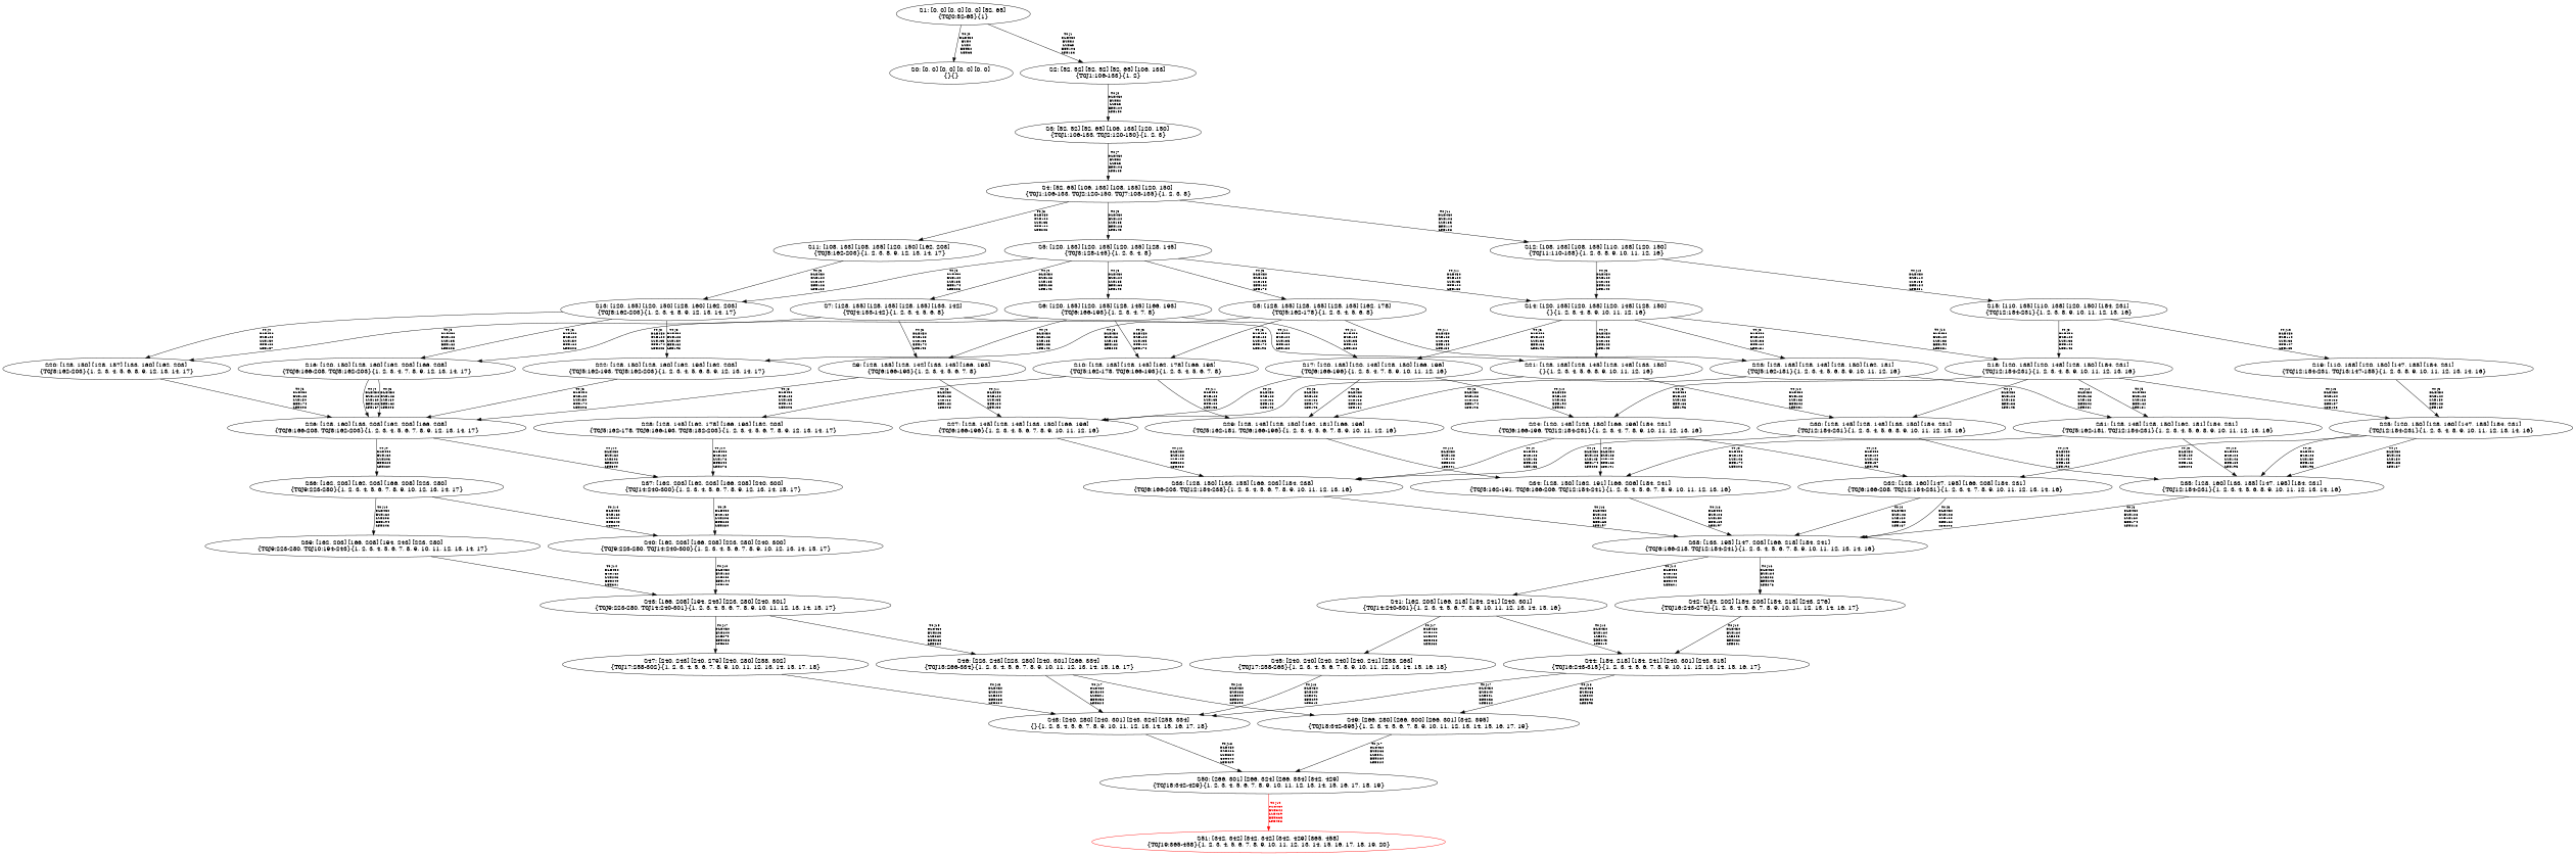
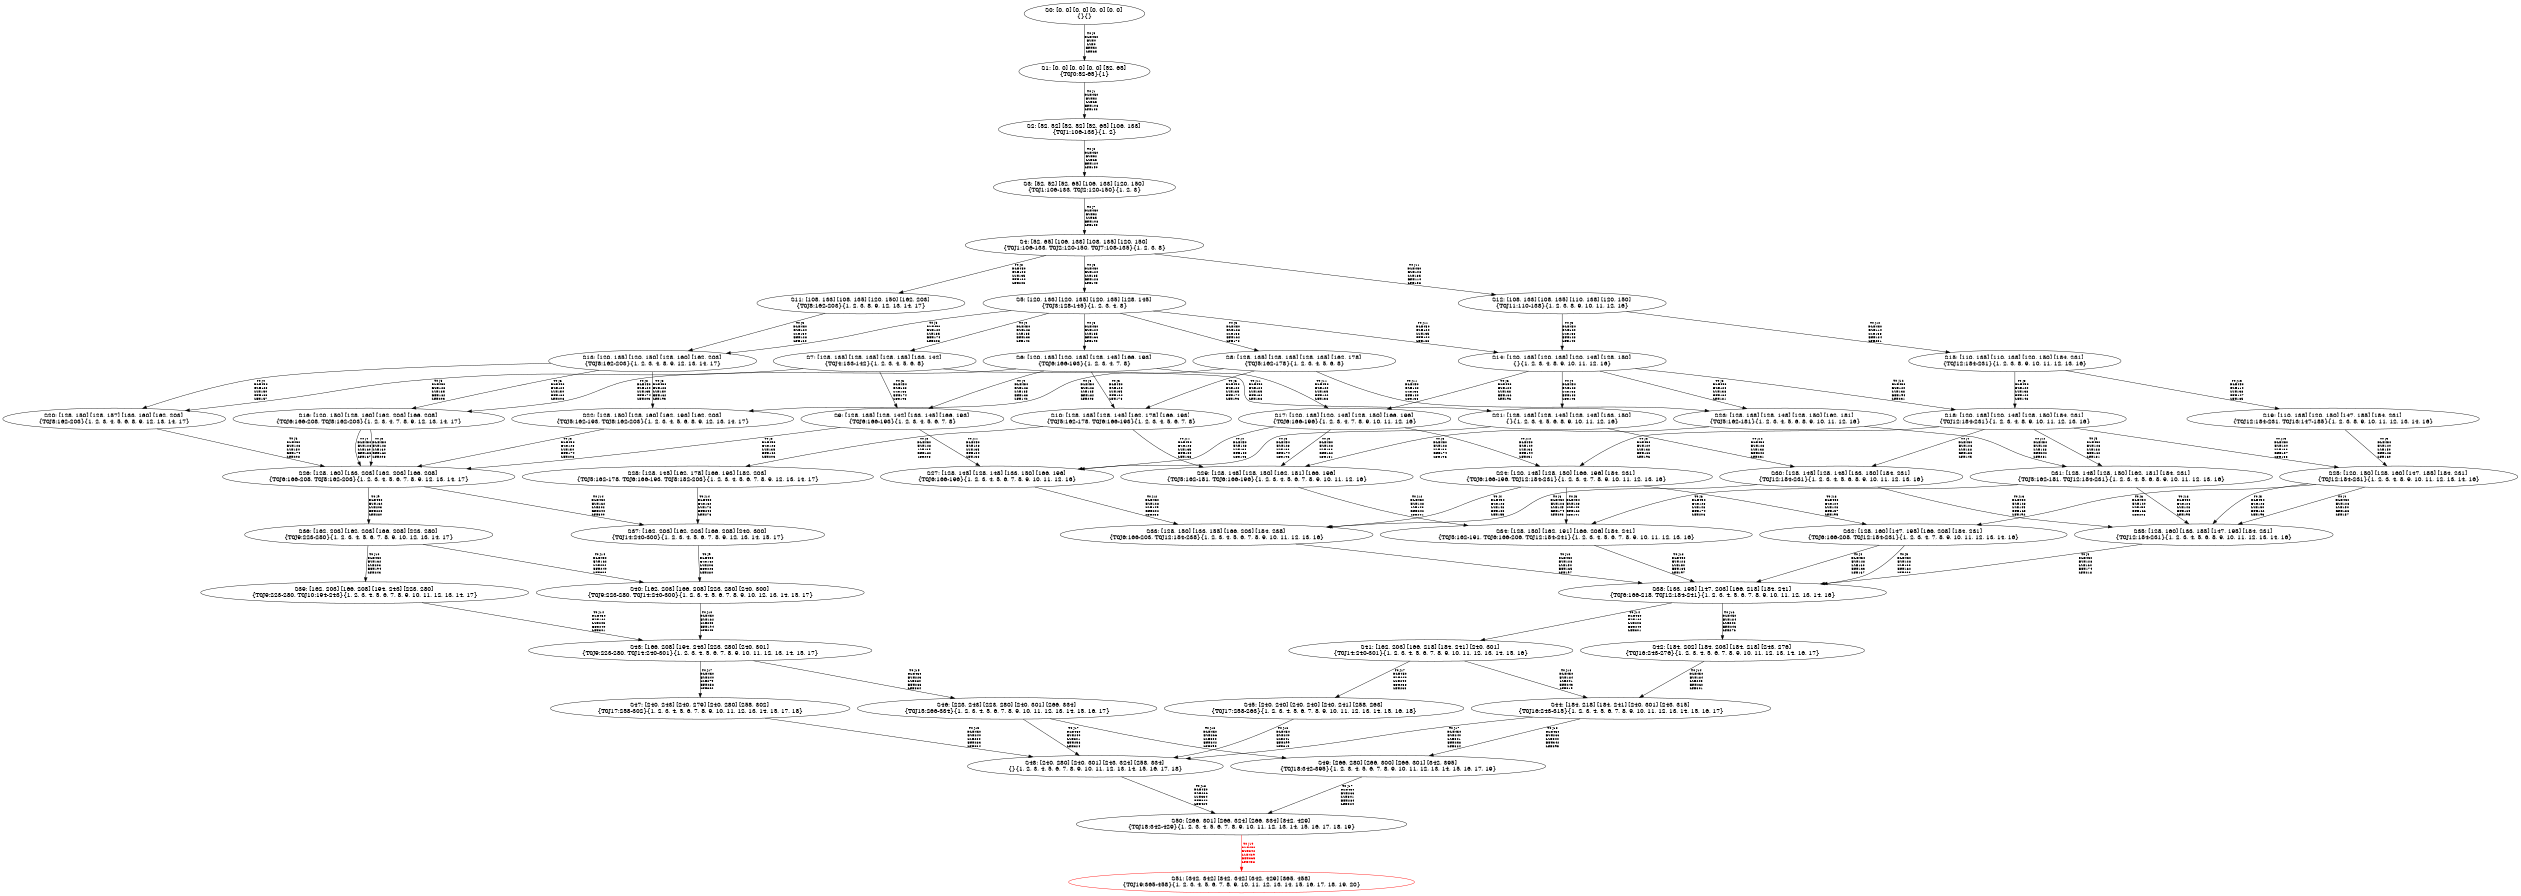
  digraph {
    edge [fontsize=8]
    n1 [label="S0: [0, 0] [0, 0] [0, 0] [0, 0] \n{}{}"]
    n2 [label="S1: [0, 0] [0, 0] [0, 0] [52, 65] \n{T0J0:52-65}{1}"]
    n3 [label="S2: [52, 52] [52, 52] [52, 65] [106, 133] \n{T0J1:106-133}{1, 2}"]
    n4 [label="S3: [52, 52] [52, 65] [106, 133] [120, 150] \n{T0J1:106-133, T0J2:120-150}{1, 2, 3}"]
    n5 [label="S4: [52, 65] [106, 133] [108, 135] [120, 150] \n{T0J1:106-133, T0J2:120-150, T0J7:108-135}{1, 2, 3, 8}"]
    n6 [label="S5: [120, 133] [120, 135] [120, 135] [128, 145] \n{T0J3:128-145}{1, 2, 3, 4, 8}"]
    n7 [label="S11: [108, 133] [108, 135] [120, 150] [162, 203] \n{T0J8:162-203}{1, 2, 3, 8, 9, 12, 13, 14, 17}"]
    n8 [label="S12: [108, 133] [108, 135] [110, 138] [120, 150] \n{T0J11:110-138}{1, 2, 3, 8, 9, 10, 11, 12, 16}"]
    n9 [label="S6: [120, 135] [120, 135] [128, 145] [166, 193] \n{T0J6:166-193}{1, 2, 3, 4, 7, 8}"]
    n10 [label="S7: [128, 135] [128, 135] [128, 135] [133, 142] \n{T0J4:133-142}{1, 2, 3, 4, 5, 6, 8}"]
    n11 [label="S8: [128, 135] [128, 135] [128, 135] [162, 178] \n{T0J5:162-178}{1, 2, 3, 4, 5, 6, 8}"]
    n12 [label="S13: [120, 135] [120, 150] [128, 160] [162, 203] \n{T0J8:162-203}{1, 2, 3, 4, 8, 9, 12, 13, 14, 17}"]
    n13 [label="S14: [120, 135] [120, 138] [120, 148] [128, 150] \n{}{1, 2, 3, 4, 8, 9, 10, 11, 12, 16}"]
    n14 [label="S9: [128, 135] [128, 142] [133, 145] [166, 193] \n{T0J6:166-193}{1, 2, 3, 4, 5, 6, 7, 8}"]
    n15 [label="S10: [128, 135] [128, 145] [162, 178] [166, 193] \n{T0J5:162-178, T0J6:166-193}{1, 2, 3, 4, 5, 6, 7, 8}"]
    n16 [label="S16: [120, 150] [128, 160] [162, 203] [166, 208] \n{T0J6:166-208, T0J8:162-203}{1, 2, 3, 4, 7, 8, 9, 12, 13, 14, 17}"]
    n17 [label="S17: [120, 138] [120, 148] [128, 150] [166, 196] \n{T0J6:166-196}{1, 2, 3, 4, 7, 8, 9, 10, 11, 12, 16}"]
    n18 [label="S20: [128, 150] [128, 157] [133, 160] [162, 203] \n{T0J8:162-203}{1, 2, 3, 4, 5, 6, 8, 9, 12, 13, 14, 17}"]
    n19 [label="S21: [128, 138] [128, 145] [128, 148] [133, 150] \n{}{1, 2, 3, 4, 5, 6, 8, 9, 10, 11, 12, 16}"]
    n20 [label="S22: [128, 150] [128, 160] [162, 193] [162, 203] \n{T0J5:162-193, T0J8:162-203}{1, 2, 3, 4, 5, 6, 8, 9, 12, 13, 14, 17}"]
    n21 [label="S23: [128, 138] [128, 148] [128, 150] [162, 181] \n{T0J5:162-181}{1, 2, 3, 4, 5, 6, 8, 9, 10, 11, 12, 16}"]
    n22 [label="S26: [128, 160] [133, 203] [162, 203] [166, 208] \n{T0J6:166-208, T0J8:162-203}{1, 2, 3, 4, 5, 6, 7, 8, 9, 12, 13, 14, 17}"]
    n23 [label="S27: [128, 145] [128, 148] [133, 150] [166, 196] \n{T0J6:166-196}{1, 2, 3, 4, 5, 6, 7, 8, 9, 10, 11, 12, 16}"]
    n24 [label="S28: [128, 145] [162, 178] [166, 193] [182, 203] \n{T0J5:162-178, T0J6:166-193, T0J8:182-203}{1, 2, 3, 4, 5, 6, 7, 8, 9, 12, 13, 14, 17}"]
    n25 [label="S29: [128, 148] [128, 150] [162, 181] [166, 196] \n{T0J5:162-181, T0J6:166-196}{1, 2, 3, 4, 5, 6, 7, 8, 9, 10, 11, 12, 16}"]
    n26 [label="S15: [110, 135] [110, 138] [120, 150] [184, 231] \n{T0J12:184-231}{1, 2, 3, 8, 9, 10, 11, 12, 13, 16}"]
    n27 [label="S18: [120, 138] [120, 148] [128, 150] [184, 231] \n{T0J12:184-231}{1, 2, 3, 4, 8, 9, 10, 11, 12, 13, 16}"]
    n28 [label="S19: [110, 138] [120, 150] [147, 185] [184, 231] \n{T0J12:184-231, T0J13:147-185}{1, 2, 3, 8, 9, 10, 11, 12, 13, 14, 16}"]
    n29 [label="S24: [120, 148] [128, 150] [166, 196] [184, 231] \n{T0J6:166-196, T0J12:184-231}{1, 2, 3, 4, 7, 8, 9, 10, 11, 12, 13, 16}"]
    n30 [label="S25: [120, 150] [128, 160] [147, 185] [184, 231] \n{T0J12:184-231}{1, 2, 3, 4, 8, 9, 10, 11, 12, 13, 14, 16}"]
    n31 [label="S30: [128, 145] [128, 148] [133, 150] [184, 231] \n{T0J12:184-231}{1, 2, 3, 4, 5, 6, 8, 9, 10, 11, 12, 13, 16}"]
    n32 [label="S31: [128, 148] [128, 150] [162, 181] [184, 231] \n{T0J5:162-181, T0J12:184-231}{1, 2, 3, 4, 5, 6, 8, 9, 10, 11, 12, 13, 16}"]
    n33 [label="S32: [128, 160] [147, 195] [166, 208] [184, 231] \n{T0J6:166-208, T0J12:184-231}{1, 2, 3, 4, 7, 8, 9, 10, 11, 12, 13, 14, 16}"]
    n34 [label="S33: [128, 150] [133, 155] [166, 203] [184, 238] \n{T0J6:166-203, T0J12:184-238}{1, 2, 3, 4, 5, 6, 7, 8, 9, 10, 11, 12, 13, 16}"]
    n35 [label="S34: [128, 150] [162, 191] [166, 206] [184, 241] \n{T0J5:162-191, T0J6:166-206, T0J12:184-241}{1, 2, 3, 4, 5, 6, 7, 8, 9, 10, 11, 12, 13, 16}"]
    n36 [label="S35: [128, 160] [133, 185] [147, 195] [184, 231] \n{T0J12:184-231}{1, 2, 3, 4, 5, 6, 8, 9, 10, 11, 12, 13, 14, 16}"]
    n37 [label="S36: [162, 203] [162, 203] [166, 208] [223, 280] \n{T0J9:223-280}{1, 2, 3, 4, 5, 6, 7, 8, 9, 10, 12, 13, 14, 17}"]
    n38 [label="S37: [162, 203] [162, 203] [166, 208] [240, 300] \n{T0J14:240-300}{1, 2, 3, 4, 5, 6, 7, 8, 9, 12, 13, 14, 15, 17}"]
    n39 [label="S38: [133, 195] [147, 203] [166, 218] [184, 241] \n{T0J6:166-218, T0J12:184-241}{1, 2, 3, 4, 5, 6, 7, 8, 9, 10, 11, 12, 13, 14, 16}"]
    n40 [label="S39: [162, 203] [166, 208] [194, 243] [223, 280] \n{T0J9:223-280, T0J10:194-243}{1, 2, 3, 4, 5, 6, 7, 8, 9, 10, 11, 12, 13, 14, 17}"]
    n41 [label="S40: [162, 203] [166, 208] [223, 280] [240, 300] \n{T0J9:223-280, T0J14:240-300}{1, 2, 3, 4, 5, 6, 7, 8, 9, 10, 12, 13, 14, 15, 17}"]
    n42 [label="S41: [162, 203] [166, 218] [184, 241] [240, 301] \n{T0J14:240-301}{1, 2, 3, 4, 5, 6, 7, 8, 9, 10, 11, 12, 13, 14, 15, 16}"]
    n43 [label="S42: [184, 202] [184, 203] [184, 218] [243, 276] \n{T0J16:243-276}{1, 2, 3, 4, 5, 6, 7, 8, 9, 10, 11, 12, 13, 14, 16, 17}"]
    n44 [label="S43: [166, 208] [194, 243] [223, 280] [240, 301] \n{T0J9:223-280, T0J14:240-301}{1, 2, 3, 4, 5, 6, 7, 8, 9, 10, 11, 12, 13, 14, 15, 17}"]
    n45 [label="S44: [184, 218] [184, 241] [240, 301] [243, 315] \n{T0J16:243-315}{1, 2, 3, 4, 5, 6, 7, 8, 9, 10, 11, 12, 13, 14, 15, 16, 17}"]
    n46 [label="S45: [240, 240] [240, 240] [240, 241] [258, 263] \n{T0J17:258-263}{1, 2, 3, 4, 5, 6, 7, 8, 9, 10, 11, 12, 13, 14, 15, 16, 18}"]
    n47 [label="S46: [223, 243] [223, 280] [240, 301] [266, 334] \n{T0J15:266-334}{1, 2, 3, 4, 5, 6, 7, 8, 9, 10, 11, 12, 13, 14, 15, 16, 17}"]
    n48 [label="S47: [240, 243] [240, 279] [240, 280] [258, 302] \n{T0J17:258-302}{1, 2, 3, 4, 5, 6, 7, 8, 9, 10, 11, 12, 13, 14, 15, 17, 18}"]
    n49 [label="S48: [240, 280] [240, 301] [243, 324] [258, 334] \n{}{1, 2, 3, 4, 5, 6, 7, 8, 9, 10, 11, 12, 13, 14, 15, 16, 17, 18}"]
    n50 [label="S49: [266, 280] [266, 300] [266, 301] [342, 395] \n{T0J18:342-395}{1, 2, 3, 4, 5, 6, 7, 8, 9, 10, 11, 12, 13, 14, 15, 16, 17, 19}"]
    n51 [label="S50: [266, 301] [266, 324] [266, 334] [342, 429] \n{T0J18:342-429}{1, 2, 3, 4, 5, 6, 7, 8, 9, 10, 11, 12, 13, 14, 15, 16, 17, 18, 19}"]
    n52 [color=Red label="S51: [342, 342] [342, 342] [342, 429] [365, 458] \n{T0J19:365-458}{1, 2, 3, 4, 5, 6, 7, 8, 9, 10, 11, 12, 13, 14, 15, 16, 17, 18, 19, 20}"]
-   n2 -> n1 [label="T0 J0\nDL=450\nES=0\nLS=0\nEF=52\nLF=65"]
+   n1 -> n2 [label="T0 J0\nDL=450\nES=0\nLS=0\nEF=52\nLF=65"]
    n2 -> n3 [label="T0 J1\nDL=450\nES=52\nLS=65\nEF=106\nLF=133"]
    n3 -> n4 [label="T0 J2\nDL=450\nES=52\nLS=65\nEF=120\nLF=150"]
    n4 -> n5 [label="T0 J7\nDL=450\nES=52\nLS=65\nEF=108\nLF=135"]
    n5 -> n6 [label="T0 J3\nDL=450\nES=120\nLS=135\nEF=128\nLF=145"]
    n5 -> n7 [label="T0 J8\nDL=450\nES=108\nLS=135\nEF=162\nLF=203"]
    n5 -> n8 [label="T0 J11\nDL=450\nES=108\nLS=135\nEF=110\nLF=138"]
    n6 -> n9 [label="T0 J6\nDL=450\nES=120\nLS=135\nEF=166\nLF=193"]
    n6 -> n10 [label="T0 J4\nDL=450\nES=128\nLS=135\nEF=133\nLF=142"]
    n6 -> n11 [label="T0 J5\nDL=450\nES=128\nLS=135\nEF=162\nLF=178"]
    n6 -> n12 [label="T0 J8\nDL=450\nES=120\nLS=135\nEF=174\nLF=203"]
    n6 -> n13 [label="T0 J11\nDL=450\nES=120\nLS=135\nEF=122\nLF=138"]
    n7 -> n12 [label="T0 J3\nDL=450\nES=120\nLS=150\nEF=128\nLF=160"]
    n8 -> n13 [label="T0 J3\nDL=450\nES=120\nLS=138\nEF=128\nLF=148"]
    n8 -> n26 [label="T0 J12\nDL=450\nES=110\nLS=138\nEF=184\nLF=231"]
    n9 -> n14 [label="T0 J4\nDL=450\nES=128\nLS=135\nEF=133\nLF=142"]
    n9 -> n15 [label="T0 J5\nDL=450\nES=128\nLS=135\nEF=162\nLF=178"]
    n9 -> n16 [label="T0 J8\nDL=450\nES=120\nLS=135\nEF=174\nLF=203"]
    n9 -> n17 [label="T0 J11\nDL=450\nES=120\nLS=135\nEF=122\nLF=138"]
    n10 -> n14 [label="T0 J6\nDL=450\nES=128\nLS=135\nEF=174\nLF=193"]
    n10 -> n18 [label="T0 J8\nDL=450\nES=128\nLS=135\nEF=182\nLF=203"]
    n10 -> n19 [label="T0 J11\nDL=450\nES=128\nLS=135\nEF=130\nLF=138"]
    n11 -> n15 [label="T0 J6\nDL=450\nES=128\nLS=135\nEF=174\nLF=193"]
    n11 -> n20 [label="T0 J8\nDL=450\nES=128\nLS=135\nEF=182\nLF=203"]
    n11 -> n21 [label="T0 J11\nDL=450\nES=128\nLS=135\nEF=130\nLF=138"]
    n12 -> n16 [label="T0 J6\nDL=450\nES=120\nLS=150\nEF=166\nLF=208"]
    n12 -> n18 [label="T0 J4\nDL=450\nES=128\nLS=150\nEF=133\nLF=157"]
    n12 -> n20 [label="T0 J5\nDL=450\nES=128\nLS=150\nEF=162\nLF=193"]
    n13 -> n17 [label="T0 J6\nDL=450\nES=120\nLS=138\nEF=166\nLF=196"]
    n13 -> n19 [label="T0 J4\nDL=450\nES=128\nLS=138\nEF=133\nLF=145"]
    n13 -> n21 [label="T0 J5\nDL=450\nES=128\nLS=138\nEF=162\nLF=181"]
    n13 -> n27 [label="T0 J12\nDL=450\nES=120\nLS=138\nEF=194\nLF=231"]
    n14 -> n22 [label="T0 J8\nDL=450\nES=128\nLS=135\nEF=182\nLF=203"]
    n14 -> n23 [label="T0 J11\nDL=450\nES=128\nLS=135\nEF=130\nLF=138"]
    n15 -> n24 [label="T0 J8\nDL=450\nES=128\nLS=135\nEF=182\nLF=203"]
    n15 -> n25 [label="T0 J11\nDL=450\nES=128\nLS=135\nEF=130\nLF=138"]
    n16 -> n22 [label="T0 J4\nDL=450\nES=128\nLS=160\nEF=133\nLF=167"]
    n16 -> n22 [label="T0 J5\nDL=450\nES=128\nLS=160\nEF=162\nLF=203"]
    n17 -> n23 [label="T0 J4\nDL=450\nES=128\nLS=138\nEF=133\nLF=145"]
    n17 -> n25 [label="T0 J5\nDL=450\nES=128\nLS=138\nEF=162\nLF=181"]
    n17 -> n29 [label="T0 J12\nDL=450\nES=120\nLS=138\nEF=194\nLF=231"]
    n18 -> n22 [label="T0 J6\nDL=450\nES=128\nLS=150\nEF=174\nLF=208"]
    n19 -> n23 [label="T0 J6\nDL=450\nES=128\nLS=138\nEF=174\nLF=196"]
    n19 -> n31 [label="T0 J12\nDL=450\nES=128\nLS=138\nEF=202\nLF=231"]
    n20 -> n22 [label="T0 J6\nDL=450\nES=128\nLS=150\nEF=174\nLF=208"]
    n21 -> n25 [label="T0 J6\nDL=450\nES=128\nLS=138\nEF=174\nLF=196"]
    n21 -> n32 [label="T0 J12\nDL=450\nES=128\nLS=138\nEF=202\nLF=231"]
    n22 -> n37 [label="T0 J9\nDL=450\nES=162\nLS=203\nEF=223\nLF=280"]
    n22 -> n38 [label="T0 J14\nDL=450\nES=162\nLS=202\nEF=240\nLF=300"]
    n23 -> n34 [label="T0 J12\nDL=450\nES=128\nLS=145\nEF=202\nLF=238"]
    n24 -> n38 [label="T0 J14\nDL=450\nES=162\nLS=178\nEF=240\nLF=276"]
    n25 -> n35 [label="T0 J12\nDL=450\nES=128\nLS=148\nEF=202\nLF=241"]
    n26 -> n27 [label="T0 J3\nDL=450\nES=120\nLS=138\nEF=128\nLF=148"]
    n26 -> n28 [label="T0 J13\nDL=450\nES=110\nLS=138\nEF=147\nLF=185"]
    n27 -> n29 [label="T0 J6\nDL=450\nES=120\nLS=138\nEF=166\nLF=196"]
    n27 -> n30 [label="T0 J13\nDL=450\nES=120\nLS=138\nEF=157\nLF=185"]
    n27 -> n31 [label="T0 J4\nDL=450\nES=128\nLS=138\nEF=133\nLF=145"]
    n27 -> n32 [label="T0 J5\nDL=450\nES=128\nLS=138\nEF=162\nLF=181"]
    n28 -> n30 [label="T0 J3\nDL=450\nES=120\nLS=150\nEF=128\nLF=160"]
    n29 -> n33 [label="T0 J13\nDL=450\nES=120\nLS=148\nEF=157\nLF=195"]
    n29 -> n34 [label="T0 J4\nDL=450\nES=128\nLS=148\nEF=133\nLF=155"]
    n29 -> n35 [label="T0 J5\nDL=450\nES=128\nLS=148\nEF=162\nLF=191"]
    n30 -> n33 [label="T0 J6\nDL=450\nES=120\nLS=150\nEF=166\nLF=208"]
    n30 -> n36 [label="T0 J4\nDL=450\nES=128\nLS=150\nEF=133\nLF=157"]
    n30 -> n36 [label="T0 J5\nDL=450\nES=128\nLS=150\nEF=162\nLF=193"]
    n31 -> n34 [label="T0 J6\nDL=450\nES=128\nLS=145\nEF=174\nLF=203"]
    n31 -> n36 [label="T0 J13\nDL=450\nES=128\nLS=145\nEF=165\nLF=192"]
    n32 -> n35 [label="T0 J6\nDL=450\nES=128\nLS=148\nEF=174\nLF=206"]
    n32 -> n36 [label="T0 J13\nDL=450\nES=128\nLS=148\nEF=165\nLF=195"]
    n33 -> n39 [label="T0 J4\nDL=450\nES=128\nLS=160\nEF=133\nLF=167"]
    n33 -> n39 [label="T0 J5\nDL=450\nES=128\nLS=160\nEF=162\nLF=203"]
    n34 -> n39 [label="T0 J13\nDL=450\nES=128\nLS=150\nEF=165\nLF=197"]
    n35 -> n39 [label="T0 J13\nDL=450\nES=128\nLS=150\nEF=165\nLF=197"]
    n36 -> n39 [label="T0 J6\nDL=450\nES=128\nLS=160\nEF=174\nLF=218"]
    n37 -> n40 [label="T0 J10\nDL=450\nES=162\nLS=203\nEF=194\nLF=243"]
    n37 -> n41 [label="T0 J14\nDL=450\nES=162\nLS=202\nEF=240\nLF=300"]
    n38 -> n41 [label="T0 J9\nDL=450\nES=162\nLS=203\nEF=223\nLF=280"]
    n39 -> n42 [label="T0 J14\nDL=450\nES=162\nLS=203\nEF=240\nLF=301"]
    n39 -> n43 [label="T0 J16\nDL=450\nES=184\nLS=202\nEF=243\nLF=276"]
    n40 -> n44 [label="T0 J14\nDL=450\nES=162\nLS=203\nEF=240\nLF=301"]
    n41 -> n44 [label="T0 J10\nDL=450\nES=162\nLS=203\nEF=194\nLF=243"]
    n42 -> n45 [label="T0 J16\nDL=450\nES=184\nLS=241\nEF=243\nLF=315"]
    n42 -> n46 [label="T0 J17\nDL=450\nES=240\nLS=240\nEF=258\nLF=263"]
    n43 -> n45 [label="T0 J14\nDL=450\nES=184\nLS=203\nEF=262\nLF=301"]
    n44 -> n47 [label="T0 J15\nDL=450\nES=223\nLS=280\nEF=266\nLF=334"]
    n44 -> n48 [label="T0 J17\nDL=450\nES=240\nLS=279\nEF=258\nLF=302"]
    n45 -> n49 [label="T0 J17\nDL=450\nES=240\nLS=301\nEF=258\nLF=324"]
    n45 -> n50 [label="T0 J18\nDL=450\nES=266\nLS=300\nEF=342\nLF=395"]
    n46 -> n49 [label="T0 J16\nDL=450\nES=240\nLS=241\nEF=299\nLF=315"]
    n47 -> n49 [label="T0 J17\nDL=450\nES=240\nLS=301\nEF=258\nLF=324"]
    n47 -> n50 [label="T0 J18\nDL=450\nES=266\nLS=300\nEF=342\nLF=395"]
    n48 -> n49 [label="T0 J15\nDL=450\nES=240\nLS=280\nEF=283\nLF=334"]
    n49 -> n51 [label="T0 J18\nDL=450\nES=266\nLS=334\nEF=342\nLF=429"]
    n50 -> n51 [label="T0 J17\nDL=450\nES=266\nLS=301\nEF=284\nLF=324"]
    n51 -> n52 [color=Red fontcolor=Red label="T0 J19\nDL=450\nES=342\nLS=429\nEF=365\nLF=458"]
  }
